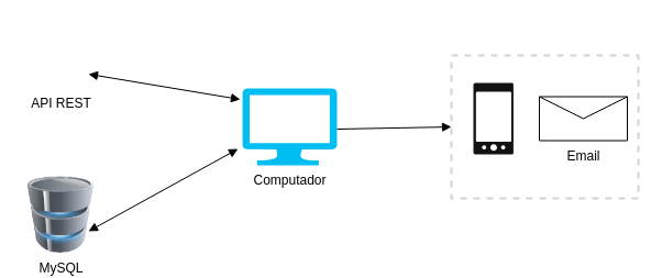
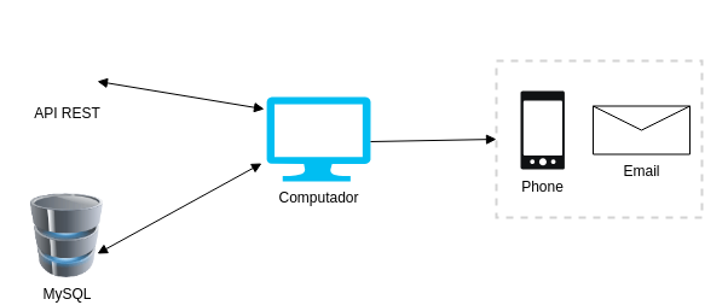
  <mxCell id="0" />
  <mxCell id="1" parent="0" />
  <mxCell id="2" value="Computador" style="verticalLabelPosition=bottom;html=1;verticalAlign=top;align=center;strokeColor=none;fillColor=#00BEF2;shape=mxgraph.azure.computer;pointerEvents=1;" vertex="1" parent="1"><mxGeometry x="220" y="80" width="86" height="70" as="geometry" /></mxCell>
  <mxCell id="3" value="MySQL" style="image;html=1;image=img/lib/clip_art/computers/Database_128x128.png" vertex="1" parent="1"><mxGeometry x="20" y="160" width="70" height="70" as="geometry" /></mxCell>
  <mxCell id="4" value="" style="sketch=0;html=1;aspect=fixed;strokeColor=none;shadow=0;fillColor=#101214;verticalAlign=top;labelPosition=center;verticalLabelPosition=bottom;shape=mxgraph.gcp2.phone_android" vertex="1" parent="1"><mxGeometry x="430" y="75" width="36.4" height="65" as="geometry" /></mxCell>
  <mxCell id="5" value="Email" style="shape=message;html=1;html=1;outlineConnect=0;labelPosition=center;verticalLabelPosition=bottom;align=center;verticalAlign=top;" vertex="1" parent="1"><mxGeometry x="490" y="87.5" width="80" height="40" as="geometry" /></mxCell>
  <mxCell id="6" value="" style="rounded=0;whiteSpace=wrap;html=1;fillColor=none;strokeColor=#d3d3d3;strokeWidth=2;dashed=1;" vertex="1" parent="1"><mxGeometry x="410" y="50" width="170" height="130" as="geometry" /></mxCell>
  <mxCell id="7" value="API REST" style="shape=image;html=1;verticalAlign=top;verticalLabelPosition=bottom;labelBackgroundColor=#ffffff;imageAspect=0;aspect=fixed;image=https://cdn0.iconfinder.com/data/icons/phosphor-fill-vol-4/256/stack-fill-128.png" vertex="1" parent="1"><mxGeometry x="25" y="20" width="60" height="60" as="geometry" /></mxCell>
  <mxCell id="8" value="" style="endArrow=block;startArrow=block;endFill=1;startFill=1;html=1;rounded=0;entryX=-0.047;entryY=0.786;entryDx=0;entryDy=0;entryPerimeter=0;" edge="1" parent="1" target="2"><mxGeometry width="160" relative="1" as="geometry"><mxPoint x="80" y="210" as="sourcePoint" /><mxPoint x="240" y="210" as="targetPoint" /></mxGeometry></mxCell>
  <mxCell id="9" value="" style="endArrow=block;startArrow=block;endFill=1;startFill=1;html=1;rounded=0;entryX=-0.023;entryY=0.143;entryDx=0;entryDy=0;entryPerimeter=0;" edge="1" parent="1" target="2"><mxGeometry width="160" relative="1" as="geometry"><mxPoint x="80" y="67" as="sourcePoint" /><mxPoint x="210" y="90" as="targetPoint" /></mxGeometry></mxCell>
+ <mxCell id="10" value="Phone" style="text;html=1;align=center;verticalAlign=middle;resizable=0;points=[];autosize=1;strokeColor=none;fillColor=none;" vertex="1" parent="1"><mxGeometry x="418.2" y="140" width="60" height="30" as="geometry" /></mxCell>
  <mxCell id="11" value="" style="endArrow=block;startArrow=none;endFill=1;startFill=0;html=1;rounded=0;entryX=0;entryY=0.5;entryDx=0;entryDy=0;" edge="1" parent="1" target="6"><mxGeometry width="160" relative="1" as="geometry"><mxPoint x="306" y="117" as="sourcePoint" /><mxPoint x="443" y="40" as="targetPoint" /></mxGeometry></mxCell>
